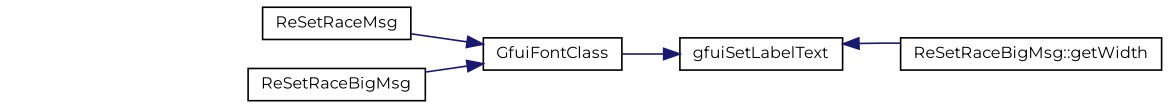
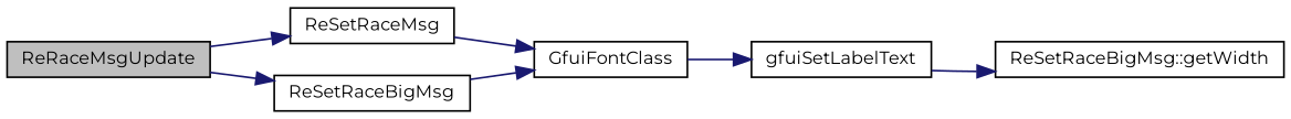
  digraph {
    fontname=Montserrat
    rankdir=LR
    node [color=black fillcolor=white fontname=Montserrat fontsize=10 shape=record style=filled]
    edge [color=midnightblue fontname=Montserrat fontsize=10 labelfontname=Helvetica labelfontsize=10 style=solid]
+   n1 [fillcolor=grey75 fontcolor=black height=0.2 label=ReRaceMsgUpdate width=0.4]
    n2 [height=0.2 label=ReSetRaceMsg width=0.4]
    n3 [height=0.2 label=ReSetRaceBigMsg width=0.4]
    n4 [height=0.2 label=GfuiFontClass width=0.4]
    n5 [height=0.2 label=gfuiSetLabelText width=0.4]
    n6 [height=0.2 label="ReSetRaceBigMsg::getWidth" width=0.4]
+   n1 -> n2
+   n1 -> n3
    n2 -> n4
    n3 -> n4
    n4 -> n5
-   n6 -> n5
+   n5 -> n6
  }
